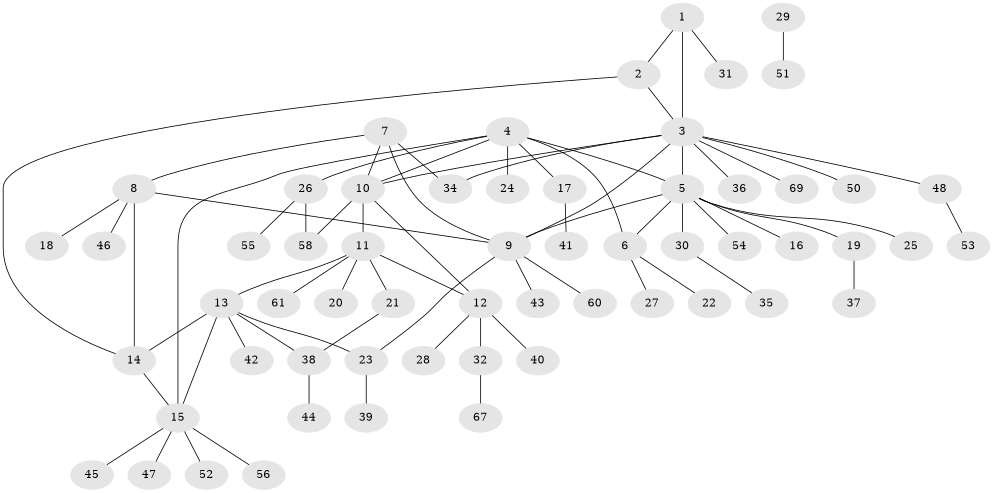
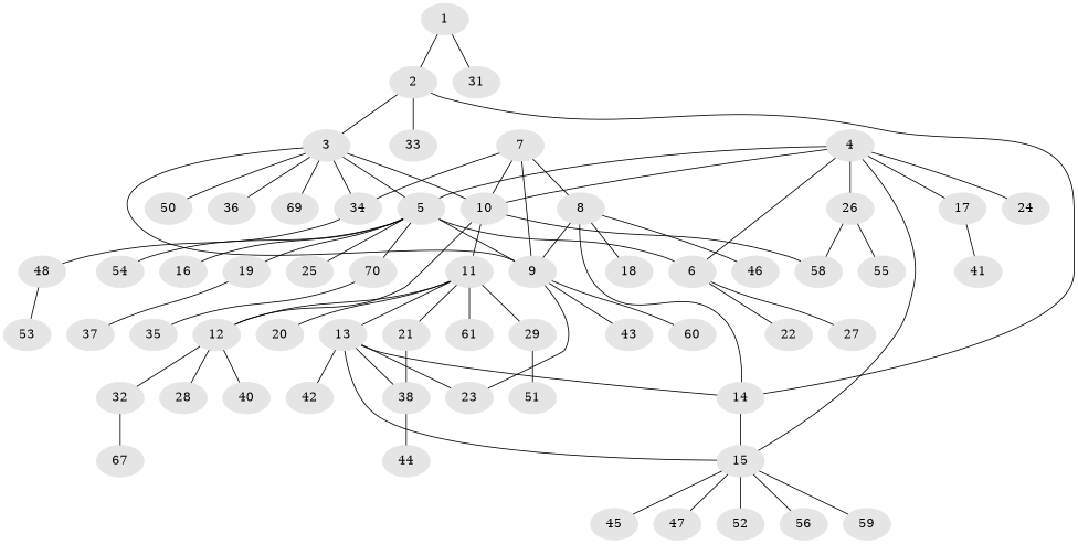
  graph {
    node [color=gray90 style=filled]
    1
    2
    3
    31
    14
+   33
    5
    9
    10
    34
    36
    48
    n13 [label=69]
    50
    15
    6
    16
    19
    25
-   30
+   30 [label=70]
    54
    23
    43
    60
    11
    12
    58
    53
    4
    17
    24
    26
    22
    27
    45
    47
    52
    56
+   59
    41
    55
    37
    35
    7
    8
    18
    46
-   39
    13
    20
    21
    29
    61
    28
    32
    40
    38
    42
    51
    n60 [label=67]
    44
    1 -- 2
-   1 -- 3
    1 -- 31
    2 -- 3
    2 -- 14
+   2 -- 33
    3 -- 5
    3 -- 9
    3 -- 10
    3 -- 34
    3 -- 36
-   3 -- 48
+   34 -- 48
    3 -- n13
    3 -- 50
    14 -- 15
    5 -- 9
    5 -- 6
    5 -- 16
    5 -- 19
    5 -- 25
    5 -- 30
    5 -- 54
    9 -- 23
    9 -- 43
    9 -- 60
    10 -- 11
    10 -- 12
    10 -- 58
    48 -- 53
    15 -- 45
    15 -- 47
    15 -- 52
    15 -- 56
+   15 -- 59
    6 -- 22
    6 -- 27
    19 -- 37
    30 -- 35
-   23 -- 39
    11 -- 12
    11 -- 13
    11 -- 20
    11 -- 21
+   11 -- 29
    11 -- 61
    12 -- 28
    12 -- 32
    12 -- 40
    4 -- 5
    4 -- 10
    4 -- 15
    4 -- 6
    4 -- 17
    4 -- 24
    4 -- 26
    17 -- 41
    26 -- 58
    26 -- 55
    7 -- 9
    7 -- 10
    7 -- 34
    7 -- 8
    8 -- 14
    8 -- 9
    8 -- 18
    8 -- 46
    13 -- 14
    13 -- 15
    13 -- 23
    13 -- 38
    13 -- 42
    21 -- 38
    29 -- 51
    32 -- n60
    38 -- 44
  }
